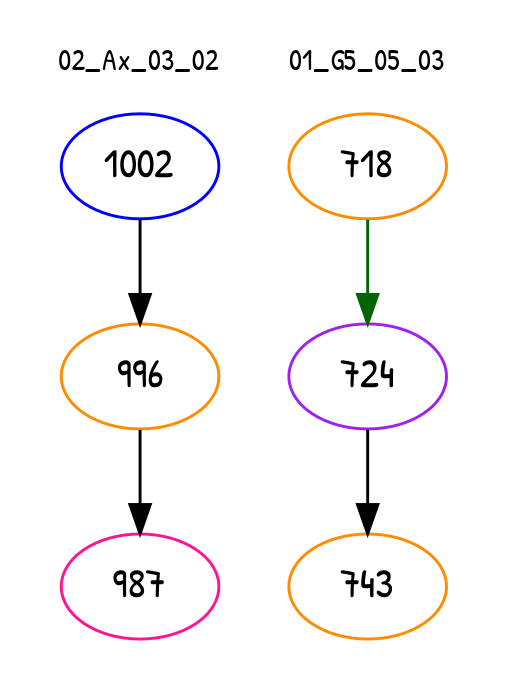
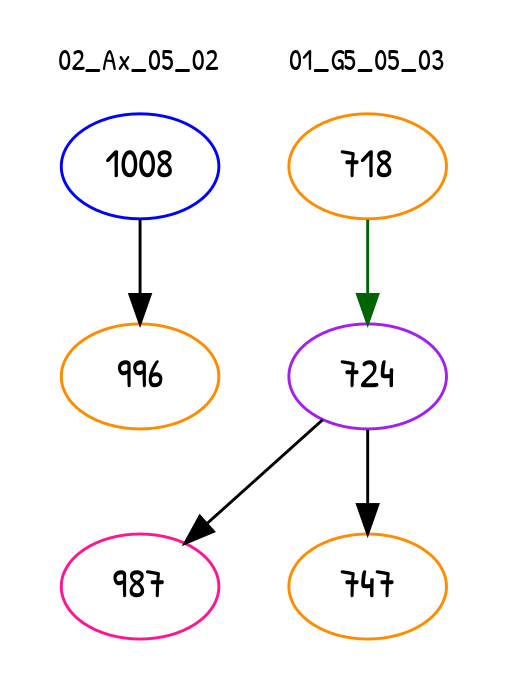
  digraph {
    fontname="Patrick Hand"
    node [color=darkorange fontname="Patrick Hand"]
    edge [color=black fontname="Patrick Hand"]
-   n1 [color=blue label=1002]
+   n1 [color=blue label=1008]
    n2 [label=996]
    n3 [color=deeppink label=987]
    n4 [label=718]
    n5 [color=purple label=724]
-   n6 [label=743]
+   n6 [label=747]
    subgraph cluster_1 {
      color=white
      fontsize=10
-     label="02_Ax_03_02"
+     label="02_Ax_05_02"
      n1
      n2
      n3
    }
    subgraph cluster_2 {
      color=white
      fontsize=10
      label="01_G5_05_03"
      n4
      n5
      n6
    }
    n1 -> n2
-   n2 -> n3
+   n5 -> n3
    n4 -> n5 [color=darkgreen]
    n5 -> n6
  }
